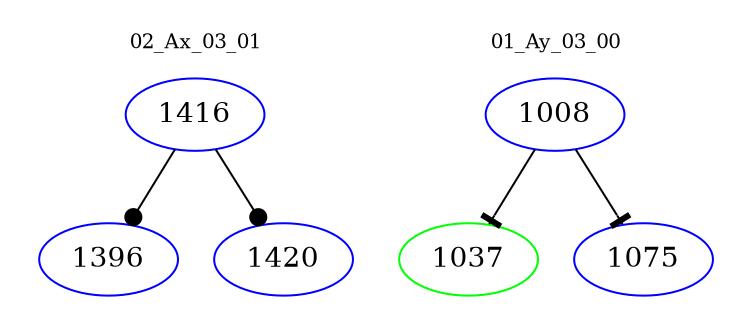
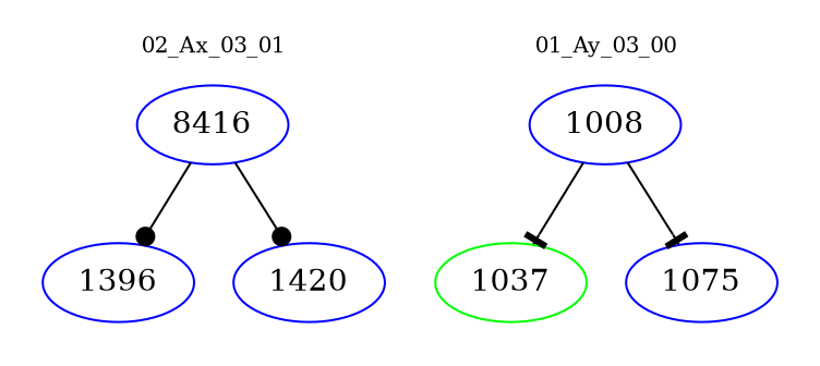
  digraph {
    node [color=blue]
    edge [arrowhead=dot color=black]
-   n1 [label=1416]
+   n1 [label=8416]
    n2 [label=1396]
    n3 [label=1420]
    n4 [label=1008]
    n5 [color=green label=1037]
    n6 [label=1075]
    subgraph cluster_1 {
      color=white
      fontsize=10
      label="02_Ax_03_01"
      n1
      n2
      n3
    }
    subgraph cluster_2 {
      color=white
      fontsize=10
      label="01_Ay_03_00"
      n4
      n5
      n6
    }
    n1 -> n2
    n1 -> n3
    n4 -> n5 [arrowhead=tee]
    n4 -> n6 [arrowhead=tee]
  }
